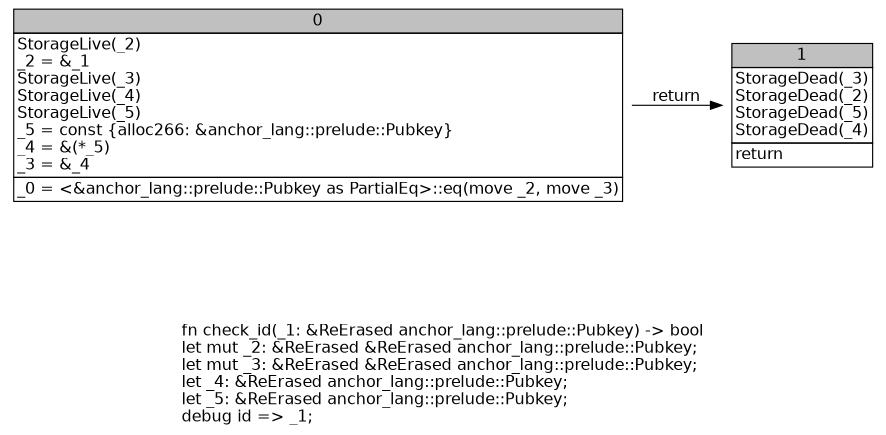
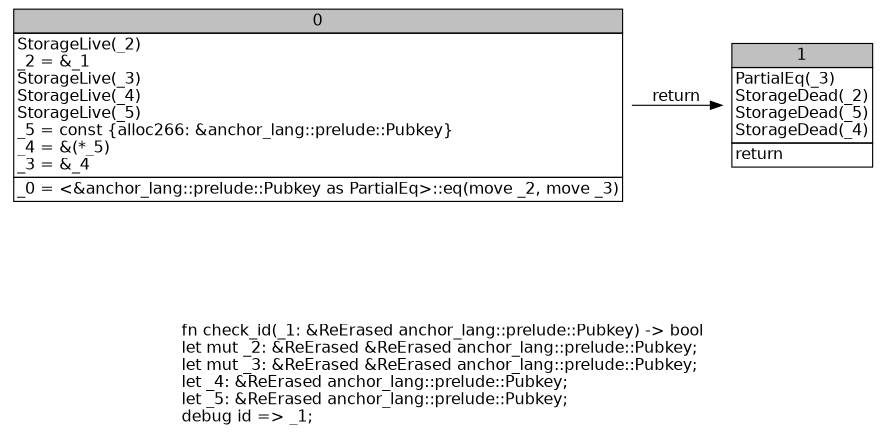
  digraph {
    fontname="DejaVu Sans"
    label=<fn check_id(_1: &amp;ReErased anchor_lang::prelude::Pubkey) -&gt; bool<br align="left"/>let mut _2: &amp;ReErased &amp;ReErased anchor_lang::prelude::Pubkey;<br align="left"/>let mut _3: &amp;ReErased &amp;ReErased anchor_lang::prelude::Pubkey;<br align="left"/>let _4: &amp;ReErased anchor_lang::prelude::Pubkey;<br align="left"/>let _5: &amp;ReErased anchor_lang::prelude::Pubkey;<br align="left"/>debug id =&gt; _1;<br align="left"/>>
    rankdir=LR
    node [fontname="DejaVu Sans" shape=none]
    n1 [label=<<table border="0" cellborder="1" cellspacing="0"><tr><td bgcolor="gray" align="center" colspan="1">0</td></tr><tr><td align="left" balign="left">StorageLive(_2)<br/>_2 = &amp;_1<br/>StorageLive(_3)<br/>StorageLive(_4)<br/>StorageLive(_5)<br/>_5 = const {alloc266: &amp;anchor_lang::prelude::Pubkey}<br/>_4 = &amp;(*_5)<br/>_3 = &amp;_4<br/></td></tr><tr><td align="left">_0 = &lt;&amp;anchor_lang::prelude::Pubkey as PartialEq&gt;::eq(move _2, move _3)</td></tr></table>>]
-   n2 [label=<<table border="0" cellborder="1" cellspacing="0"><tr><td bgcolor="gray" align="center" colspan="1">1</td></tr><tr><td align="left" balign="left">StorageDead(_3)<br/>StorageDead(_2)<br/>StorageDead(_5)<br/>StorageDead(_4)<br/></td></tr><tr><td align="left">return</td></tr></table>>]
+   n2 [label=<<table border="0" cellborder="1" cellspacing="0"><tr><td bgcolor="gray" align="center" colspan="1">1</td></tr><tr><td align="left" balign="left">PartialEq(_3)<br/>StorageDead(_2)<br/>StorageDead(_5)<br/>StorageDead(_4)<br/></td></tr><tr><td align="left">return</td></tr></table>>]
    n1 -> n2 [fontname="DejaVu Sans" label=return]
  }
